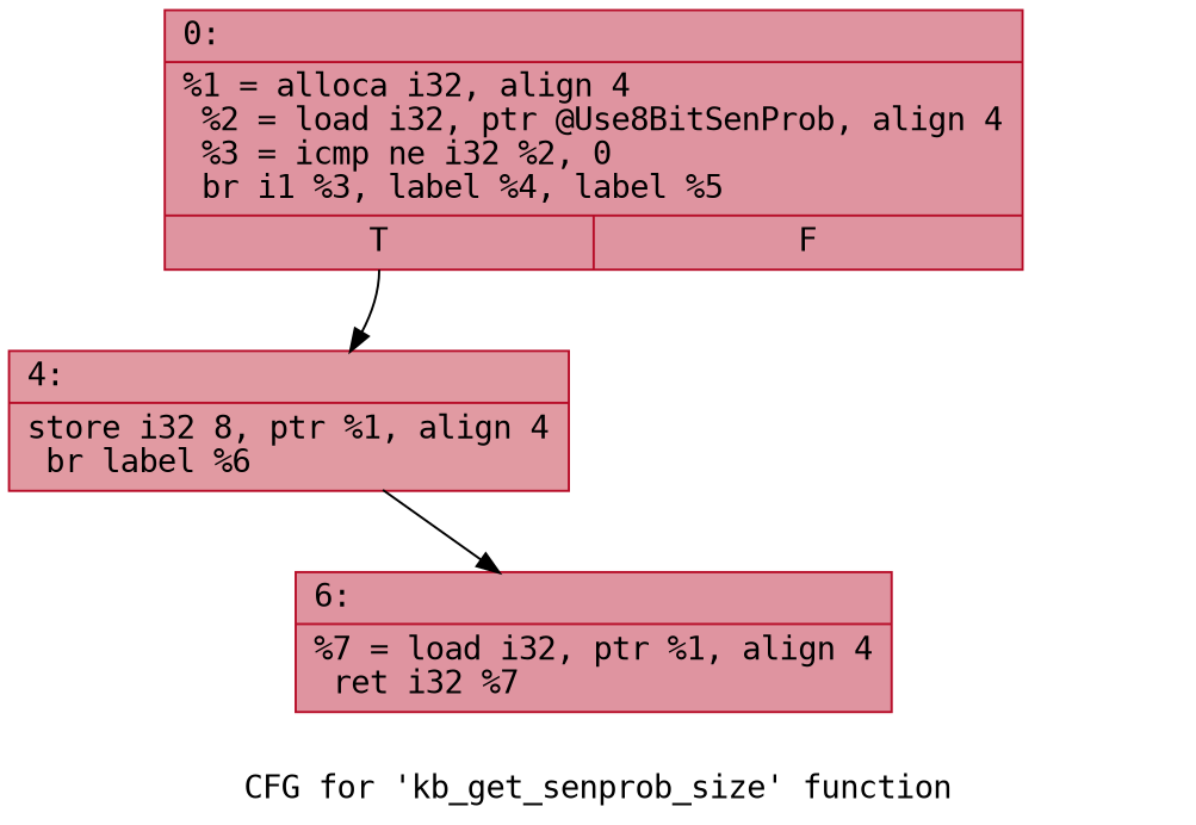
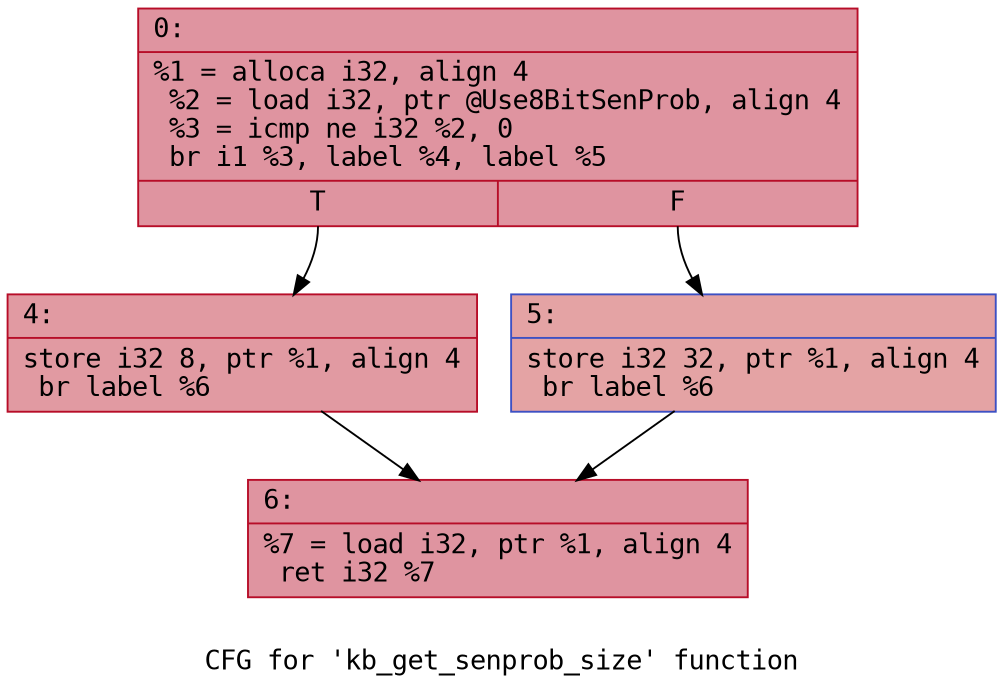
  digraph {
    label="CFG for 'kb_get_senprob_size' function"
    fontname="DejaVu Sans Mono"
    node [color="#b70d28ff" fillcolor="#b70d2870" fontname="DejaVu Sans Mono" shape=record style=filled]
    edge [fontname="DejaVu Sans Mono"]
    n1 [label="{0:\l|  %1 = alloca i32, align 4\l  %2 = load i32, ptr @Use8BitSenProb, align 4\l  %3 = icmp ne i32 %2, 0\l  br i1 %3, label %4, label %5\l|{<s0>T|<s1>F}}"]
    n2 [fillcolor="#bb1b2c70" label="{4:\l|  store i32 8, ptr %1, align 4\l  br label %6\l}"]
+   n3 [color="#3d50c3ff" fillcolor="#c32e3170" label="{5:\l|  store i32 32, ptr %1, align 4\l  br label %6\l}"]
    n4 [label="{6:\l|  %7 = load i32, ptr %1, align 4\l  ret i32 %7\l}"]
    n1 -> n2 [tailport=s0]
+   n1 -> n3 [tailport=s1]
    n2 -> n4
+   n3 -> n4
  }
